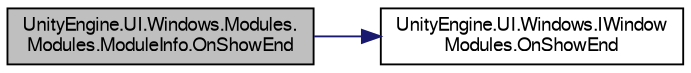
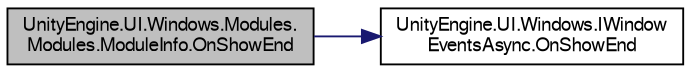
  digraph {
    rankdir=LR
    node [color=black fontname=FreeSans fontsize=10 shape=record style=filled]
    n1 [fillcolor=grey75 fontcolor=black height=0.2 label="UnityEngine.UI.Windows.Modules.\lModules.ModuleInfo.OnShowEnd" width=0.4]
-   n2 [fillcolor=white height=0.2 label="UnityEngine.UI.Windows.IWindow\lModules.OnShowEnd" width=0.4]
+   n2 [fillcolor=white height=0.2 label="UnityEngine.UI.Windows.IWindow\lEventsAsync.OnShowEnd" width=0.4]
    n1 -> n2 [color=midnightblue fontname=FreeSans fontsize=10 labelfontname=FreeSans labelfontsize=10 style=solid]
  }
